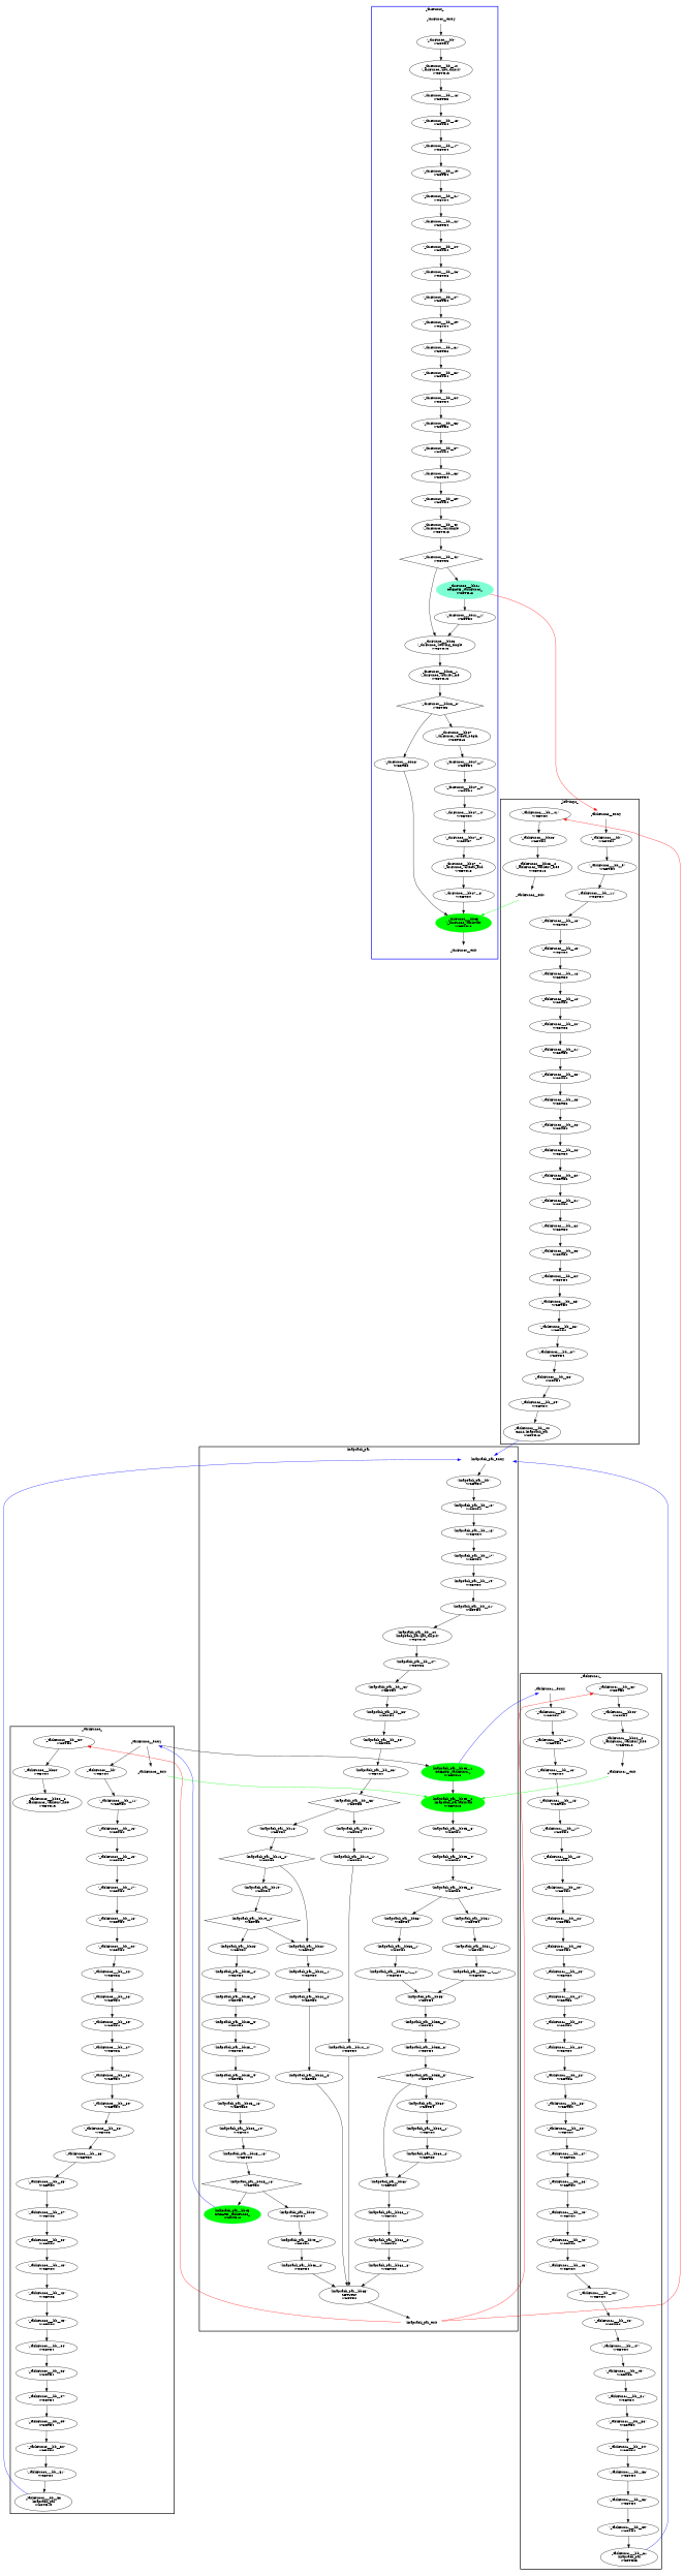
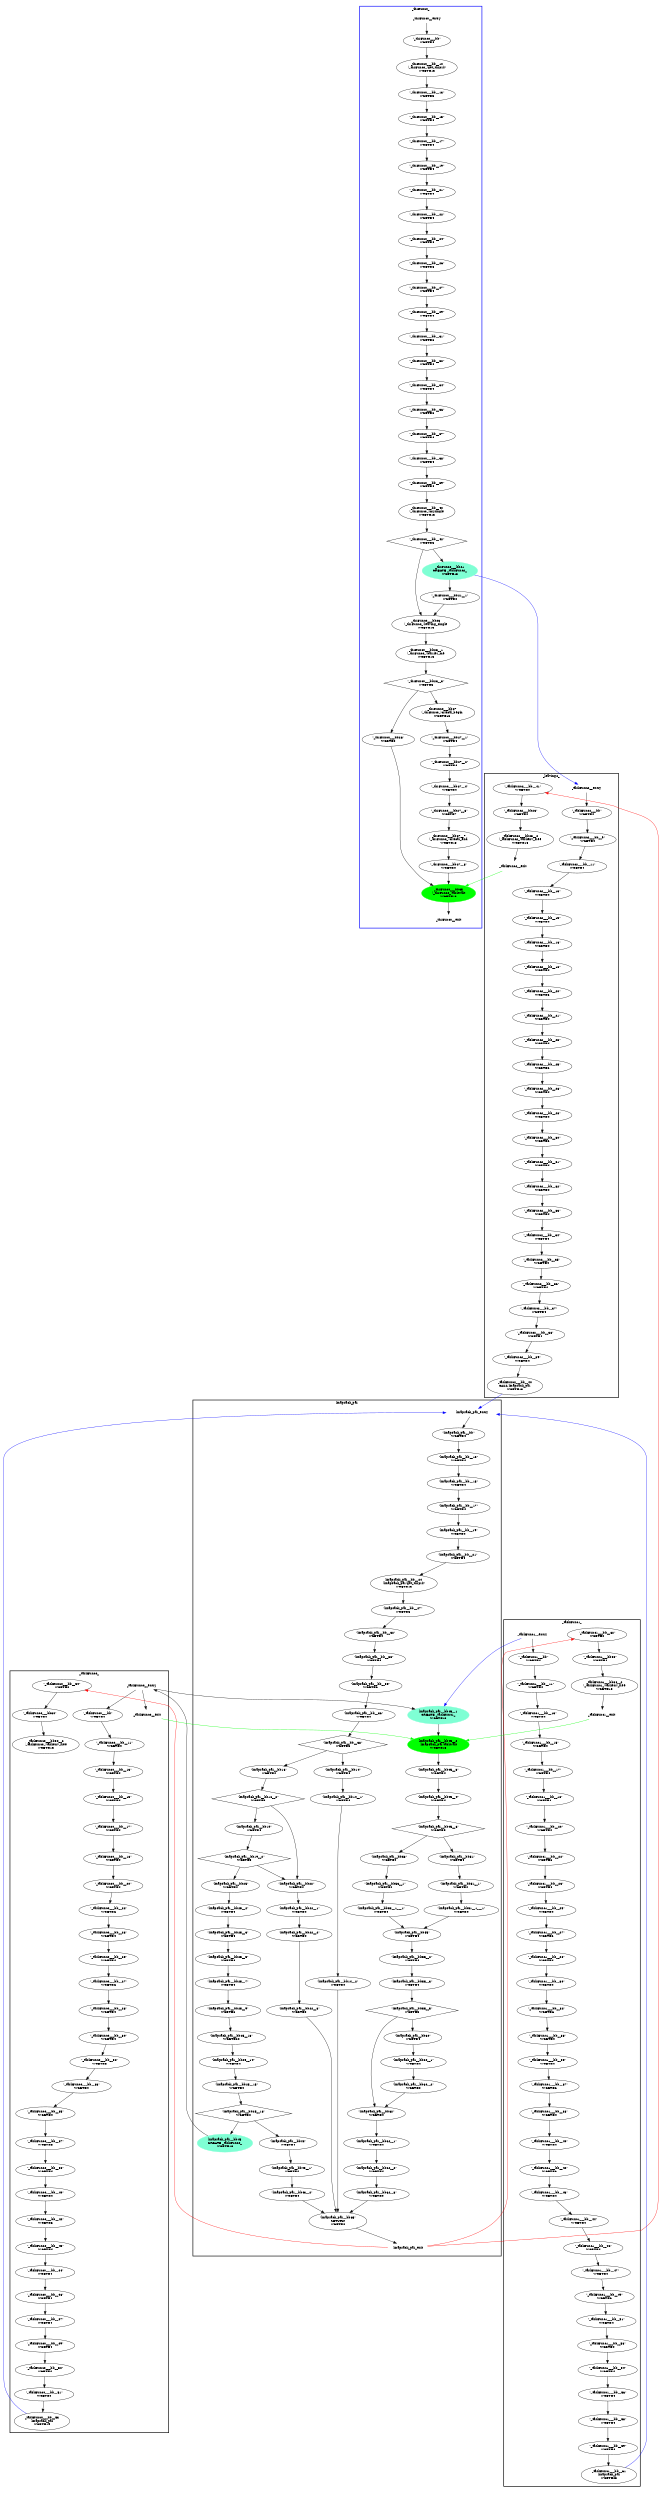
  digraph {
    fontsize=10
    rankdir=TB
    node [fontsize=10]
    n1 [label="\"_thrFunc0___bb\"\nWCET=4" width=0.01]
    n2 [label="_thrFunc0___bb__10\n(_thrFunc0_)get_thrpriv\nWCET=13" width=0.01]
    n3 [label="\"_thrFunc0___bb__13\"\nWCET=5" width=0.01]
    n4 [label="\"_thrFunc0___bb__15\"\nWCET=4" width=0.01]
    n5 [label="\"_thrFunc0___bb__17\"\nWCET=4" width=0.01]
    n6 [label="\"_thrFunc0___bb__19\"\nWCET=4" width=0.01]
    n7 [label="\"_thrFunc0___bb__21\"\nWCET=4" width=0.01]
    n8 [label="\"_thrFunc0___bb__22\"\nWCET=4" width=0.01]
    n9 [label="\"_thrFunc0___bb__24\"\nWCET=4" width=0.01]
    n10 [label="\"_thrFunc0___bb__26\"\nWCET=6" width=0.01]
    n11 [label="\"_thrFunc0___bb__27\"\nWCET=4" width=0.01]
    n12 [label="\"_thrFunc0___bb__29\"\nWCET=4" width=0.01]
    n13 [label="\"_thrFunc0___bb__31\"\nWCET=6" width=0.01]
    n14 [label="\"_thrFunc0___bb__32\"\nWCET=4" width=0.01]
    n15 [label="\"_thrFunc0___bb__34\"\nWCET=4" width=0.01]
    n16 [label="\"_thrFunc0___bb__36\"\nWCET=6" width=0.01]
    n17 [label="\"_thrFunc0___bb__37\"\nWCET=4" width=0.01]
    n18 [label="\"_thrFunc0___bb__38\"\nWCET=4" width=0.01]
    n19 [label="\"_thrFunc0___bb__39\"\nWCET=4" width=0.01]
    n20 [label="_thrFunc0___bb__40\n(_thrFunc0_)mysingle\nWCET=13" width=0.01]
    n21 [label="\"_thrFunc0___bb__42\"\nWCET=5" shape=diamond width=0.01]
    n22 [color=aquamarine label="_thrFunc0___bb21\nCREATE _taskFunc2_\nWCET=13" style=filled width=0.01]
    n23 [label="\"_thrFunc0___bb21__1\"\nWCET=0" width=0.01]
    n24 [label="_thrFunc0___bb23\n(_thrFunc0_)leaving_single\nWCET=13" width=0.01]
    n25 [label="_thrFunc0___bb23__1\n(_thrFunc0_)barrier_me\nWCET=13" width=0.01]
    n26 [label="\"_thrFunc0___bb23__3\"\nWCET=5" shape=diamond width=0.01]
    n27 [label="\"_thrFunc0___bb26\"\nWCET=0" width=0.01]
    n28 [label="_thrFunc0___bb27\n(_thrFunc0_)critical_begin\nWCET=13" width=0.01]
    n29 [label="\"_thrFunc0___bb27__1\"\nWCET=4" width=0.01]
    n30 [label="\"_thrFunc0___bb27__2\"\nWCET=4" width=0.01]
    n31 [label="\"_thrFunc0___bb27__4\"\nWCET=4" width=0.01]
    n32 [label="\"_thrFunc0___bb27__6\"\nWCET=7" width=0.01]
    n33 [label="_thrFunc0___bb27__7\n(_thrFunc0_)critical_end\nWCET=13" width=0.01]
    n34 [label="\"_thrFunc0___bb27__8\"\nWCET=0" width=0.01]
    n35 [color=green label="_thrFunc0___bb35\n(_thrFunc0_)taskwait\nWCET=13" style=filled width=0.01]
    n36 [color=white height=0.01 label=_thrFunc0__entry width=0.01]
    n37 [color=white label=_thrFunc0__exit width=0.01]
    n38 [label="\"_taskFunc2___bb\"\nWCET=4" width=0.01]
    n39 [label="\"_taskFunc2___bb__9\"\nWCET=4" width=0.01]
    n40 [label="\"_taskFunc2___bb__11\"\nWCET=4" width=0.01]
    n41 [label="\"_taskFunc2___bb__13\"\nWCET=4" width=0.01]
    n42 [label="\"_taskFunc2___bb__15\"\nWCET=4" width=0.01]
    n43 [label="\"_taskFunc2___bb__16\"\nWCET=4" width=0.01]
    n44 [label="\"_taskFunc2___bb__18\"\nWCET=4" width=0.01]
    n45 [label="\"_taskFunc2___bb__20\"\nWCET=6" width=0.01]
    n46 [label="\"_taskFunc2___bb__21\"\nWCET=4" width=0.01]
    n47 [label="\"_taskFunc2___bb__23\"\nWCET=4" width=0.01]
    n48 [label="\"_taskFunc2___bb__25\"\nWCET=6" width=0.01]
    n49 [label="\"_taskFunc2___bb__26\"\nWCET=4" width=0.01]
    n50 [label="\"_taskFunc2___bb__28\"\nWCET=4" width=0.01]
    n51 [label="\"_taskFunc2___bb__30\"\nWCET=6" width=0.01]
    n52 [label="\"_taskFunc2___bb__31\"\nWCET=4" width=0.01]
    n53 [label="\"_taskFunc2___bb__32\"\nWCET=4" width=0.01]
    n54 [label="\"_taskFunc2___bb__33\"\nWCET=4" width=0.01]
    n55 [label="\"_taskFunc2___bb__34\"\nWCET=4" width=0.01]
    n56 [label="\"_taskFunc2___bb__35\"\nWCET=4" width=0.01]
    n57 [label="\"_taskFunc2___bb__36\"\nWCET=4" width=0.01]
    n58 [label="\"_taskFunc2___bb__37\"\nWCET=4" width=0.01]
    n59 [label="\"_taskFunc2___bb__38\"\nWCET=4" width=0.01]
    n60 [label="\"_taskFunc2___bb__39\"\nWCET=4" width=0.01]
    n61 [label="_taskFunc2___bb__40\nCALL knapsack_par\nWCET=13" width=0.01]
    n62 [label="\"_taskFunc2___bb__41\"\nWCET=0" width=0.01]
    n63 [label="\"_taskFunc2___bb23\"\nWCET=4" width=0.01]
    n64 [label="_taskFunc2___bb23__2\n(_taskFunc2_)taskenv_free\nWCET=13" width=0.01]
    n65 [color=white height=0.01 label=_taskFunc2__entry width=0.01]
    n66 [color=white label=_taskFunc2__exit width=0.01]
    n67 [label="\"knapsack_par__bb\"\nWCET=4" width=0.01]
    n68 [label="\"knapsack_par__bb__13\"\nWCET=4" width=0.01]
    n69 [label="\"knapsack_par__bb__15\"\nWCET=4" width=0.01]
    n70 [label="\"knapsack_par__bb__17\"\nWCET=4" width=0.01]
    n71 [label="\"knapsack_par__bb__19\"\nWCET=4" width=0.01]
    n72 [label="\"knapsack_par__bb__21\"\nWCET=4" width=0.01]
    n73 [label="knapsack_par__bb__24\n(knapsack_par)get_thrpriv\nWCET=13" width=0.01]
    n74 [label="\"knapsack_par__bb__27\"\nWCET=5" width=0.01]
    n75 [label="\"knapsack_par__bb__32\"\nWCET=4" width=0.01]
    n76 [label="\"knapsack_par__bb__33\"\nWCET=4" width=0.01]
    n77 [label="\"knapsack_par__bb__35\"\nWCET=6" width=0.01]
    n78 [label="\"knapsack_par__bb__36\"\nWCET=4" width=0.01]
    n79 [label="\"knapsack_par__bb__38\"\nWCET=5" shape=diamond width=0.01]
    n80 [label="\"knapsack_par__bb14\"\nWCET=4" width=0.01]
    n81 [label="\"knapsack_par__bb14__1\"\nWCET=4" width=0.01]
    n82 [label="\"knapsack_par__bb14__2\"\nWCET=0" width=0.01]
    n83 [label="\"knapsack_par__bb16\"\nWCET=4" width=0.01]
    n84 [label="\"knapsack_par__bb16__2\"\nWCET=5" shape=diamond width=0.01]
    n85 [label="\"knapsack_par__bb19\"\nWCET=4" width=0.01]
    n86 [label="\"knapsack_par__bb19__2\"\nWCET=5" shape=diamond width=0.01]
    n87 [label="\"knapsack_par__bb22\"\nWCET=4" width=0.01]
    n88 [label="\"knapsack_par__bb22__1\"\nWCET=4" width=0.01]
    n89 [label="\"knapsack_par__bb22__2\"\nWCET=4" width=0.01]
    n90 [label="\"knapsack_par__bb22__3\"\nWCET=0" width=0.01]
    n91 [label="\"knapsack_par__bb25\"\nWCET=4" width=0.01]
    n92 [label="\"knapsack_par__bb25__2\"\nWCET=4" width=0.01]
    n93 [label="\"knapsack_par__bb25__3\"\nWCET=4" width=0.01]
    n94 [label="\"knapsack_par__bb25__5\"\nWCET=4" width=0.01]
    n95 [label="\"knapsack_par__bb25__7\"\nWCET=4" width=0.01]
    n96 [label="\"knapsack_par__bb25__9\"\nWCET=6" width=0.01]
    n97 [label="\"knapsack_par__bb25__13\"\nWCET=20" width=0.01]
    n98 [label="\"knapsack_par__bb25__14\"\nWCET=4" width=0.01]
    n99 [label="\"knapsack_par__bb25__15\"\nWCET=4" width=0.01]
    n100 [label="\"knapsack_par__bb25__18\"\nWCET=0" shape=diamond width=0.01]
    n101 [label="\"knapsack_par__bb43\"\nWCET=4" width=0.01]
    n102 [label="\"knapsack_par__bb43__1\"\nWCET=4" width=0.01]
    n103 [label="\"knapsack_par__bb43__2\"\nWCET=0" width=0.01]
-   n104 [color=aquamarine label="knapsack_par__bb45\nCREATE _taskFunc0_\nWCET=13" style=filled width=0.01 fillcolor=green]
-   n105 [color=aquamarine label="knapsack_par__bb45__1\nCREATE _taskFunc1_\nWCET=13" style=filled width=0.01 fillcolor=green]
+   n104 [color=aquamarine label="knapsack_par__bb45\nCREATE _taskFunc0_\nWCET=13" style=filled width=0.01]
+   n105 [color=aquamarine label="knapsack_par__bb45__1\nCREATE _taskFunc1_\nWCET=13" style=filled width=0.01]
    n106 [color=green label="knapsack_par__bb45__2\n(knapsack_par)taskwait\nWCET=13" style=filled width=0.01]
    n107 [label="\"knapsack_par__bb45__3\"\nWCET=4" width=0.01]
    n108 [label="\"knapsack_par__bb45__4\"\nWCET=4" width=0.01]
    n109 [label="\"knapsack_par__bb45__6\"\nWCET=5" shape=diamond width=0.01]
    n110 [label="\"knapsack_par__bb51\"\nWCET=4" width=0.01]
    n111 [label="\"knapsack_par__bb51__1\"\nWCET=4" width=0.01]
    n112 [label="\"knapsack_par__bb51__1___1\"\nWCET=0" width=0.01]
    n113 [label="\"knapsack_par__bb53\"\nWCET=4" width=0.01]
    n114 [label="\"knapsack_par__bb53__1\"\nWCET=4" width=0.01]
    n115 [label="\"knapsack_par__bb53__1___1\"\nWCET=0" width=0.01]
    n116 [label="\"knapsack_par__bb55\"\nWCET=4" width=0.01]
    n117 [label="\"knapsack_par__bb55__2\"\nWCET=4" width=0.01]
    n118 [label="\"knapsack_par__bb55__3\"\nWCET=4" width=0.01]
    n119 [label="\"knapsack_par__bb55__5\"\nWCET=5" shape=diamond width=0.01]
    n120 [label="\"knapsack_par__bb60\"\nWCET=4" width=0.01]
    n121 [label="\"knapsack_par__bb60__1\"\nWCET=4" width=0.01]
    n122 [label="\"knapsack_par__bb60__2\"\nWCET=0" width=0.01]
    n123 [label="\"knapsack_par__bb62\"\nWCET=4" width=0.01]
    n124 [label="\"knapsack_par__bb62__1\"\nWCET=4" width=0.01]
    n125 [label="\"knapsack_par__bb62__2\"\nWCET=4" width=0.01]
    n126 [label="\"knapsack_par__bb62__3\"\nWCET=0" width=0.01]
    n127 [label="\"knapsack_par__bb65\"\nRETURN\nWCET=0" width=0.01]
    n128 [color=white height=0.01 label=knapsack_par_entry width=0.01]
    n129 [color=white label=knapsack_par_exit width=0.01]
    n130 [label="\"_taskFunc0___bb\"\nWCET=4" width=0.01]
    n131 [label="\"_taskFunc0___bb__11\"\nWCET=4" width=0.01]
    n132 [label="\"_taskFunc0___bb__13\"\nWCET=4" width=0.01]
    n133 [label="\"_taskFunc0___bb__15\"\nWCET=4" width=0.01]
    n134 [label="\"_taskFunc0___bb__17\"\nWCET=4" width=0.01]
    n135 [label="\"_taskFunc0___bb__18\"\nWCET=4" width=0.01]
    n136 [label="\"_taskFunc0___bb__20\"\nWCET=4" width=0.01]
    n137 [label="\"_taskFunc0___bb__22\"\nWCET=6" width=0.01]
    n138 [label="\"_taskFunc0___bb__23\"\nWCET=4" width=0.01]
    n139 [label="\"_taskFunc0___bb__25\"\nWCET=4" width=0.01]
    n140 [label="\"_taskFunc0___bb__27\"\nWCET=6" width=0.01]
    n141 [label="\"_taskFunc0___bb__28\"\nWCET=4" width=0.01]
    n142 [label="\"_taskFunc0___bb__30\"\nWCET=4" width=0.01]
    n143 [label="\"_taskFunc0___bb__32\"\nWCET=6" width=0.01]
    n144 [label="\"_taskFunc0___bb__33\"\nWCET=4" width=0.01]
    n145 [label="\"_taskFunc0___bb__35\"\nWCET=4" width=0.01]
    n146 [label="\"_taskFunc0___bb__37\"\nWCET=6" width=0.01]
    n147 [label="\"_taskFunc0___bb__38\"\nWCET=4" width=0.01]
    n148 [label="\"_taskFunc0___bb__40\"\nWCET=4" width=0.01]
    n149 [label="\"_taskFunc0___bb__42\"\nWCET=6" width=0.01]
    n150 [label="\"_taskFunc0___bb__43\"\nWCET=4" width=0.01]
    n151 [label="\"_taskFunc0___bb__44\"\nWCET=4" width=0.01]
    n152 [label="\"_taskFunc0___bb__46\"\nWCET=4" width=0.01]
    n153 [label="\"_taskFunc0___bb__47\"\nWCET=4" width=0.01]
    n154 [label="\"_taskFunc0___bb__49\"\nWCET=4" width=0.01]
    n155 [label="\"_taskFunc0___bb__50\"\nWCET=4" width=0.01]
    n156 [label="\"_taskFunc0___bb__51\"\nWCET=4" width=0.01]
    n157 [label="_taskFunc0___bb__53\n knapsack_par\nWCET=19" width=0.01]
    n158 [label="\"_taskFunc0___bb__54\"\nWCET=0" width=0.01]
    n159 [label="\"_taskFunc0___bb30\"\nWCET=4" width=0.01]
    n160 [label="_taskFunc0___bb30__2\n(_taskFunc0_)taskenv_free\nWCET=13" width=0.01]
    n161 [color=white height=0.01 label=_taskFunc0__entry width=0.01]
    n162 [color=white label=_taskFunc0__exit width=0.01]
    n163 [label="\"_taskFunc1___bb\"\nWCET=4" width=0.01]
    n164 [label="\"_taskFunc1___bb__11\"\nWCET=4" width=0.01]
    n165 [label="\"_taskFunc1___bb__13\"\nWCET=4" width=0.01]
    n166 [label="\"_taskFunc1___bb__15\"\nWCET=4" width=0.01]
    n167 [label="\"_taskFunc1___bb__17\"\nWCET=4" width=0.01]
    n168 [label="\"_taskFunc1___bb__18\"\nWCET=4" width=0.01]
    n169 [label="\"_taskFunc1___bb__20\"\nWCET=4" width=0.01]
    n170 [label="\"_taskFunc1___bb__22\"\nWCET=6" width=0.01]
    n171 [label="\"_taskFunc1___bb__23\"\nWCET=4" width=0.01]
    n172 [label="\"_taskFunc1___bb__25\"\nWCET=4" width=0.01]
    n173 [label="\"_taskFunc1___bb__27\"\nWCET=6" width=0.01]
    n174 [label="\"_taskFunc1___bb__28\"\nWCET=4" width=0.01]
    n175 [label="\"_taskFunc1___bb__30\"\nWCET=4" width=0.01]
    n176 [label="\"_taskFunc1___bb__32\"\nWCET=6" width=0.01]
    n177 [label="\"_taskFunc1___bb__33\"\nWCET=4" width=0.01]
    n178 [label="\"_taskFunc1___bb__35\"\nWCET=4" width=0.01]
    n179 [label="\"_taskFunc1___bb__37\"\nWCET=6" width=0.01]
    n180 [label="\"_taskFunc1___bb__38\"\nWCET=4" width=0.01]
    n181 [label="\"_taskFunc1___bb__40\"\nWCET=4" width=0.01]
    n182 [label="\"_taskFunc1___bb__42\"\nWCET=6" width=0.01]
    n183 [label="\"_taskFunc1___bb__43\"\nWCET=4" width=0.01]
    n184 [label="\"_taskFunc1___bb__44\"\nWCET=4" width=0.01]
    n185 [label="\"_taskFunc1___bb__46\"\nWCET=4" width=0.01]
    n186 [label="\"_taskFunc1___bb__47\"\nWCET=4" width=0.01]
    n187 [label="\"_taskFunc1___bb__49\"\nWCET=6" width=0.01]
    n188 [label="\"_taskFunc1___bb__51\"\nWCET=4" width=0.01]
    n189 [label="\"_taskFunc1___bb__53\"\nWCET=4" width=0.01]
    n190 [label="\"_taskFunc1___bb__54\"\nWCET=4" width=0.01]
    n191 [label="\"_taskFunc1___bb__56\"\nWCET=4" width=0.01]
    n192 [label="\"_taskFunc1___bb__58\"\nWCET=4" width=0.01]
    n193 [label="\"_taskFunc1___bb__59\"\nWCET=4" width=0.01]
    n194 [label="_taskFunc1___bb__61\n knapsack_par\nWCET=23" width=0.01]
    n195 [label="\"_taskFunc1___bb__62\"\nWCET=0" width=0.01]
    n196 [label="\"_taskFunc1___bb38\"\nWCET=4" width=0.01]
    n197 [label="_taskFunc1___bb38__2\n(_taskFunc1_)taskenv_free\nWCET=13" width=0.01]
    n198 [color=white height=0.01 label=_taskFunc1__entry width=0.01]
    n199 [color=white label=_taskFunc1__exit width=0.01]
    subgraph cluster_1 {
      color=blue
      label=_thrFunc0_
      style=bold
      n1
      n2
      n3
      n4
      n5
      n6
      n7
      n8
      n9
      n10
      n11
      n12
      n13
      n14
      n15
      n16
      n17
      n18
      n19
      n20
      n21
      n22
      n23
      n24
      n25
      n26
      n27
      n28
      n29
      n30
      n31
      n32
      n33
      n34
      n35
      n36
      n37
    }
    subgraph cluster_2 {
      label=_leaving2_
      style=bold
      n38
      n39
      n40
      n41
      n42
      n43
      n44
      n45
      n46
      n47
      n48
      n49
      n50
      n51
      n52
      n53
      n54
      n55
      n56
      n57
      n58
      n59
      n60
      n61
      n62
      n63
      n64
      n65
      n66
    }
    subgraph cluster_3 {
      label=knapsack_par
      style=bold
      n67
      n68
      n69
      n70
      n71
      n72
      n73
      n74
      n75
      n76
      n77
      n78
      n79
      n80
      n81
      n82
      n83
      n84
      n85
      n86
      n87
      n88
      n89
      n90
      n91
      n92
      n93
      n94
      n95
      n96
      n97
      n98
      n99
      n100
      n101
      n102
      n103
      n104
      n105
      n106
      n107
      n108
      n109
      n110
      n111
      n112
      n113
      n114
      n115
      n116
      n117
      n118
      n119
      n120
      n121
      n122
      n123
      n124
      n125
      n126
      n127
      n128
      n129
    }
    subgraph cluster_4 {
      label=_taskFunc0_
      style=bold
      n130
      n131
      n132
      n133
      n134
      n135
      n136
      n137
      n138
      n139
      n140
      n141
      n142
      n143
      n144
      n145
      n146
      n147
      n148
      n149
      n150
      n151
      n152
      n153
      n154
      n155
      n156
      n157
      n158
      n159
      n160
      n161
      n162
    }
    subgraph cluster_5 {
      label=_taskFunc1_
      style=bold
      n163
      n164
      n165
      n166
      n167
      n168
      n169
      n170
      n171
      n172
      n173
      n174
      n175
      n176
      n177
      n178
      n179
      n180
      n181
      n182
      n183
      n184
      n185
      n186
      n187
      n188
      n189
      n190
      n191
      n192
      n193
      n194
      n195
      n196
      n197
      n198
      n199
    }
    n1 -> n2
    n2 -> n3
    n3 -> n4
    n4 -> n5
    n5 -> n6
    n6 -> n7
    n7 -> n8
    n8 -> n9
    n9 -> n10
    n10 -> n11
    n11 -> n12
    n12 -> n13
    n13 -> n14
    n14 -> n15
    n15 -> n16
    n16 -> n17
    n17 -> n18
    n18 -> n19
    n19 -> n20
    n20 -> n21
    n21 -> n22
    n21 -> n24
    n22 -> n23
-   n22 -> n65 [color=red]
+   n22 -> n65 [color=blue]
    n23 -> n24
    n24 -> n25
    n25 -> n26
    n26 -> n27
    n26 -> n28
    n27 -> n35
    n28 -> n29
    n29 -> n30
    n30 -> n31
    n31 -> n32
    n32 -> n33
    n33 -> n34
    n34 -> n35
    n35 -> n37
    n36 -> n1
    n38 -> n39
    n39 -> n40
    n40 -> n41
    n41 -> n42
    n42 -> n43
    n43 -> n44
    n44 -> n45
    n45 -> n46
    n46 -> n47
    n47 -> n48
    n48 -> n49
    n49 -> n50
    n50 -> n51
    n51 -> n52
    n52 -> n53
    n53 -> n54
    n54 -> n55
    n55 -> n56
    n56 -> n57
    n57 -> n58
    n58 -> n59
    n59 -> n60
    n60 -> n61
    n61 -> n128 [color=blue]
    n62 -> n63
    n63 -> n64
    n64 -> n66
    n65 -> n38
    n66 -> n35 [color=green]
    n67 -> n68
    n68 -> n69
    n69 -> n70
    n70 -> n71
    n71 -> n72
    n72 -> n73
    n73 -> n74
    n74 -> n75
    n75 -> n76
    n76 -> n77
    n77 -> n78
    n78 -> n79
    n79 -> n80
    n79 -> n83
    n80 -> n81
    n81 -> n82
    n82 -> n127
    n83 -> n84
    n84 -> n85
    n84 -> n87
    n85 -> n86
    n86 -> n87
    n86 -> n91
    n87 -> n88
    n88 -> n89
    n89 -> n90
    n90 -> n127
    n91 -> n92
    n92 -> n93
    n93 -> n94
    n94 -> n95
    n95 -> n96
    n96 -> n97
    n97 -> n98
    n98 -> n99
    n99 -> n100
    n100 -> n101
    n100 -> n104
    n101 -> n102
    n102 -> n103
    n103 -> n127
-   n104 -> n161 [color=blue]
+   n104 -> n161 [color=black]
    n105 -> n106
-   n105 -> n198 [color=blue]
+   n198 -> n105 [color=blue]
    n106 -> n107
    n107 -> n108
    n108 -> n109
    n109 -> n110
    n109 -> n113
    n110 -> n111
    n111 -> n112
    n112 -> n116
    n113 -> n114
    n114 -> n115
    n115 -> n116
    n116 -> n117
    n117 -> n118
    n118 -> n119
    n119 -> n120
    n119 -> n123
    n120 -> n121
    n121 -> n122
    n122 -> n123
    n123 -> n124
    n124 -> n125
    n125 -> n126
    n126 -> n127
    n127 -> n129
    n128 -> n67
    n129 -> n62 [color=red]
    n129 -> n158 [color=red]
    n129 -> n195 [color=red]
    n130 -> n131
    n131 -> n132
    n132 -> n133
    n133 -> n134
    n134 -> n135
    n135 -> n136
    n136 -> n137
    n137 -> n138
    n138 -> n139
    n139 -> n140
    n140 -> n141
    n141 -> n142
    n142 -> n143
    n143 -> n144
    n144 -> n145
    n145 -> n146
    n146 -> n147
    n147 -> n148
    n148 -> n149
    n149 -> n150
    n150 -> n151
    n151 -> n152
    n152 -> n153
    n153 -> n154
    n154 -> n155
    n155 -> n156
    n156 -> n157
    n157 -> n128 [color=blue]
    n158 -> n159
    n159 -> n160
    n161 -> n105
    n161 -> n130
    n161 -> n162
    n162 -> n106 [color=green]
    n163 -> n164
    n164 -> n165
    n165 -> n166
    n166 -> n167
    n167 -> n168
    n168 -> n169
    n169 -> n170
    n170 -> n171
    n171 -> n172
    n172 -> n173
    n173 -> n174
    n174 -> n175
    n175 -> n176
    n176 -> n177
    n177 -> n178
    n178 -> n179
    n179 -> n180
    n180 -> n181
    n181 -> n182
    n182 -> n183
    n183 -> n184
    n184 -> n185
    n185 -> n186
    n186 -> n187
    n187 -> n188
    n188 -> n189
    n189 -> n190
    n190 -> n191
    n191 -> n192
    n192 -> n193
    n193 -> n194
    n194 -> n128 [color=blue]
    n195 -> n196
    n196 -> n197
    n197 -> n199
    n198 -> n163
    n199 -> n106 [color=green]
  }
